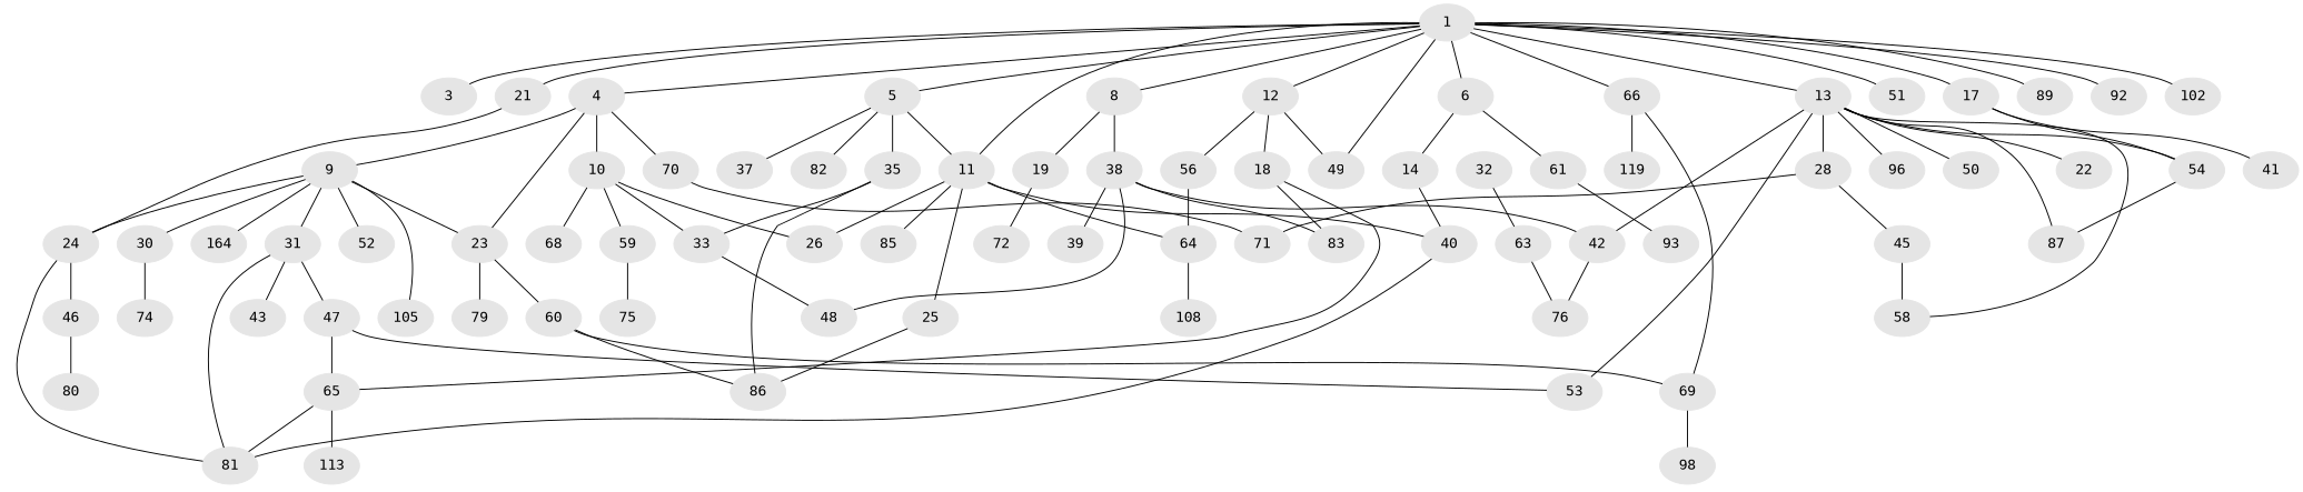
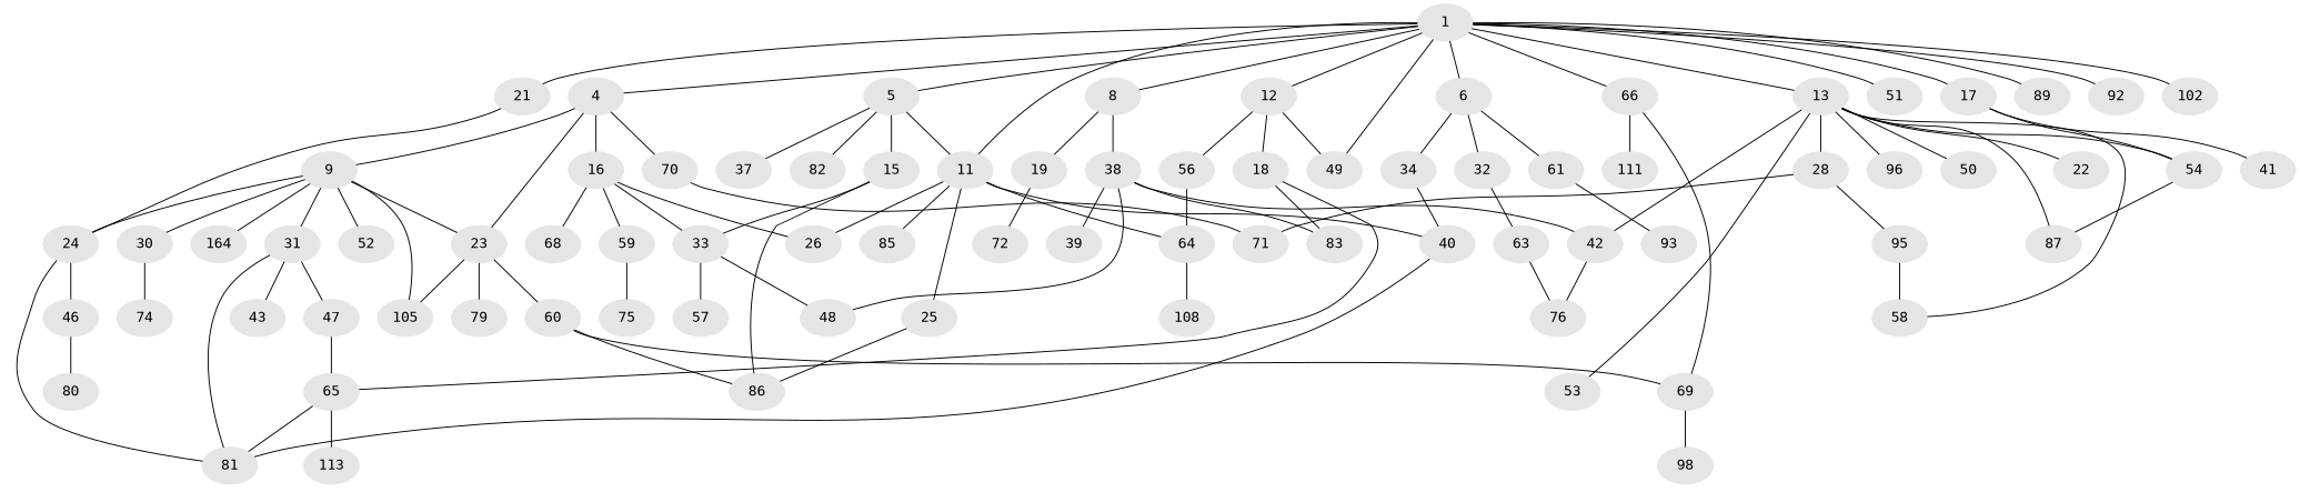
  graph {
    fontname="DejaVu Sans Mono"
    node [color=gray90 fontname="DejaVu Sans Mono" style=filled]
    edge [fontname="DejaVu Sans Mono"]
    1 [super="+2"]
-   3
    4 [super="+7"]
    5 [super="+10"]
    6 [super="+14"]
    8
    11 [super="+35"]
    12 [super="+24"]
    13 [super="+21"]
    17
    n11 [label=21]
    49 [super="+117"]
    51
    66
    89
    92
    102
    9 [super="+29"]
-   16 [super="+73" label=10]
+   16 [super="+73"]
    23 [super="+44"]
    70
-   15 [super="+91" label=35]
+   15 [super="+91"]
    37
    82 [super="+109"]
    32 [super="+101"]
-   34 [super="+95" label=14]
+   34 [super="+95"]
    61
    19
    38 [super="+67"]
    25
    26 [super="+62"]
    40
    64 [super="+74"]
    85
    18
    56
    22
    28 [super="+88"]
    42 [super="+114"]
    50
    53 [super="+115"]
    54
    58 [super="+112"]
    87
    96
    41 [super="+55"]
    n47 [label=24 super="+107"]
    69 [super="+78"]
-   111 [label=119]
+   111
    30
    31 [super="+36"]
    52
    n53 [label=164]
    105 [super="+116"]
    33
    59
    68
    60
    79 [super="+99"]
    71 [super="+103"]
    86
    63
    93
    72
    83 [super="+84"]
    48 [super="+90"]
    39
    46 [super="+97"]
    81 [super="+106"]
    n70 [label=74]
    43 [super="+100"]
    47
    108
    65 [super="+77"]
-   45 [super="+110"]
+   45 [super="+110" label=95]
    76
+   57
    75
    113
    80
    98
-   1 -- 3
    1 -- 4
    1 -- 5
    1 -- 6
    1 -- 8
    1 -- 11
    1 -- 12
    1 -- 13
    1 -- 17
    1 -- n11
    1 -- 49
    1 -- 51
    1 -- 66
    1 -- 89
    1 -- 92
    1 -- 102
    4 -- 9
    4 -- 16 [weight=2]
    4 -- 23
    4 -- 70
    5 -- 11
    5 -- 15
    5 -- 37
    5 -- 82
+   6 -- 32
    6 -- 34
    6 -- 61
    8 -- 19
    8 -- 38
    11 -- 25
    11 -- 26
    11 -- 40
    11 -- 64
    11 -- 85
    12 -- 49
    12 -- 18
    12 -- 56
    13 -- 22
    13 -- 28
    13 -- 42
    13 -- 50
    13 -- 53
    13 -- 54
    13 -- 58
    13 -- 87
    13 -- 96
    17 -- 54
    17 -- 41
    n11 -- n47
    66 -- 69
    66 -- 111
    9 -- 23
    9 -- n47
    9 -- 30
    9 -- 31
    9 -- 52
    9 -- n53
    9 -- 105
    16 -- 26
    16 -- 33
    16 -- 59
    16 -- 68
+   23 -- 105
    23 -- 60
    23 -- 79
    70 -- 71
    15 -- 33
    15 -- 86
    32 -- 63
    34 -- 40
    61 -- 93
    19 -- 72
    38 -- 42
    38 -- 83
    38 -- 48
    38 -- 39
    25 -- 86
    40 -- 81
    64 -- 108
    18 -- 83
    18 -- 65
    56 -- 64
    28 -- 71
    28 -- 45
    42 -- 76
    54 -- 87
    n47 -- 46
    n47 -- 81
    69 -- 98
    30 -- n70
    31 -- 81
    31 -- 43
    31 -- 47
    33 -- 48
+   33 -- 57
    59 -- 75
    60 -- 69
    60 -- 86
    63 -- 76
    46 -- 80
-   47 -- 53
    47 -- 65
    65 -- 81
    65 -- 113
    45 -- 58 [weight=2]
  }
